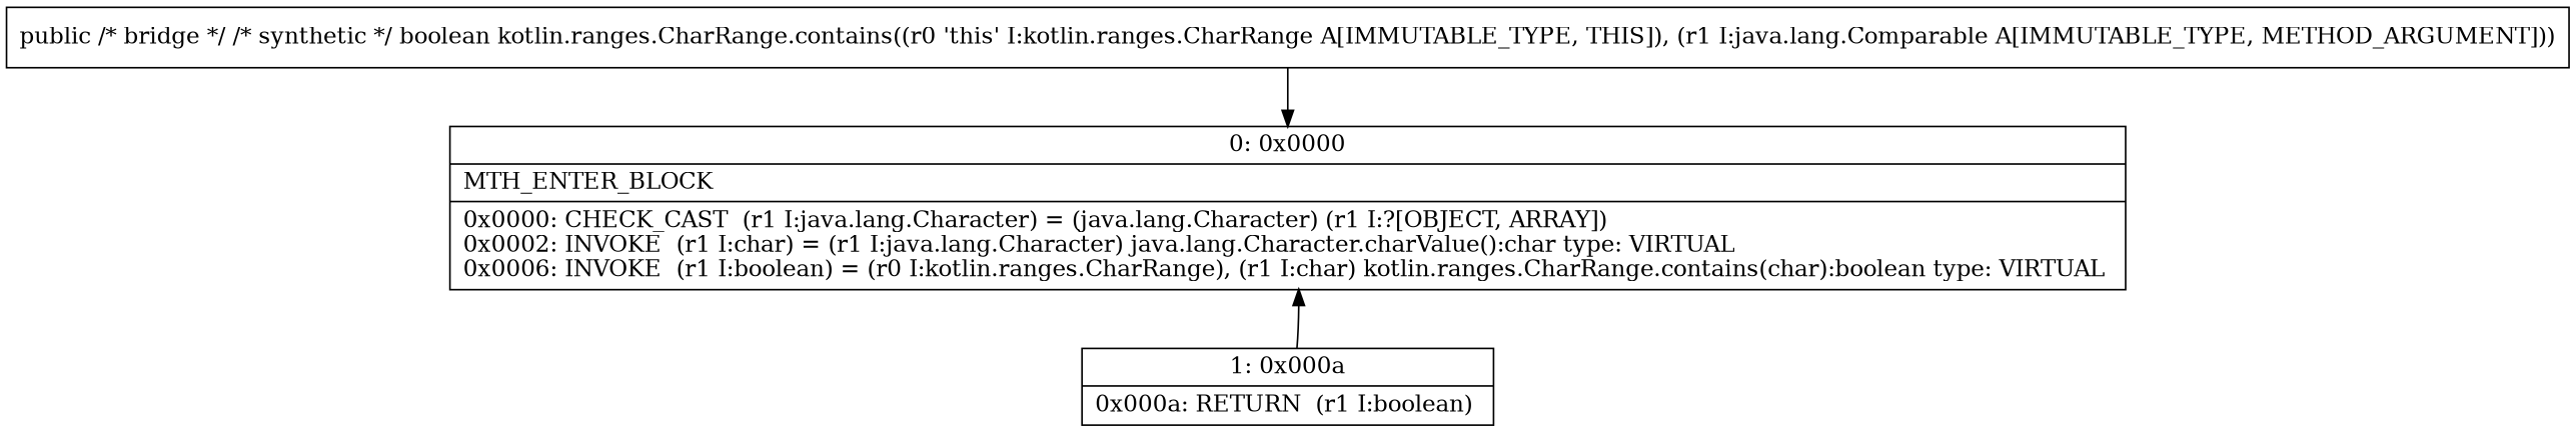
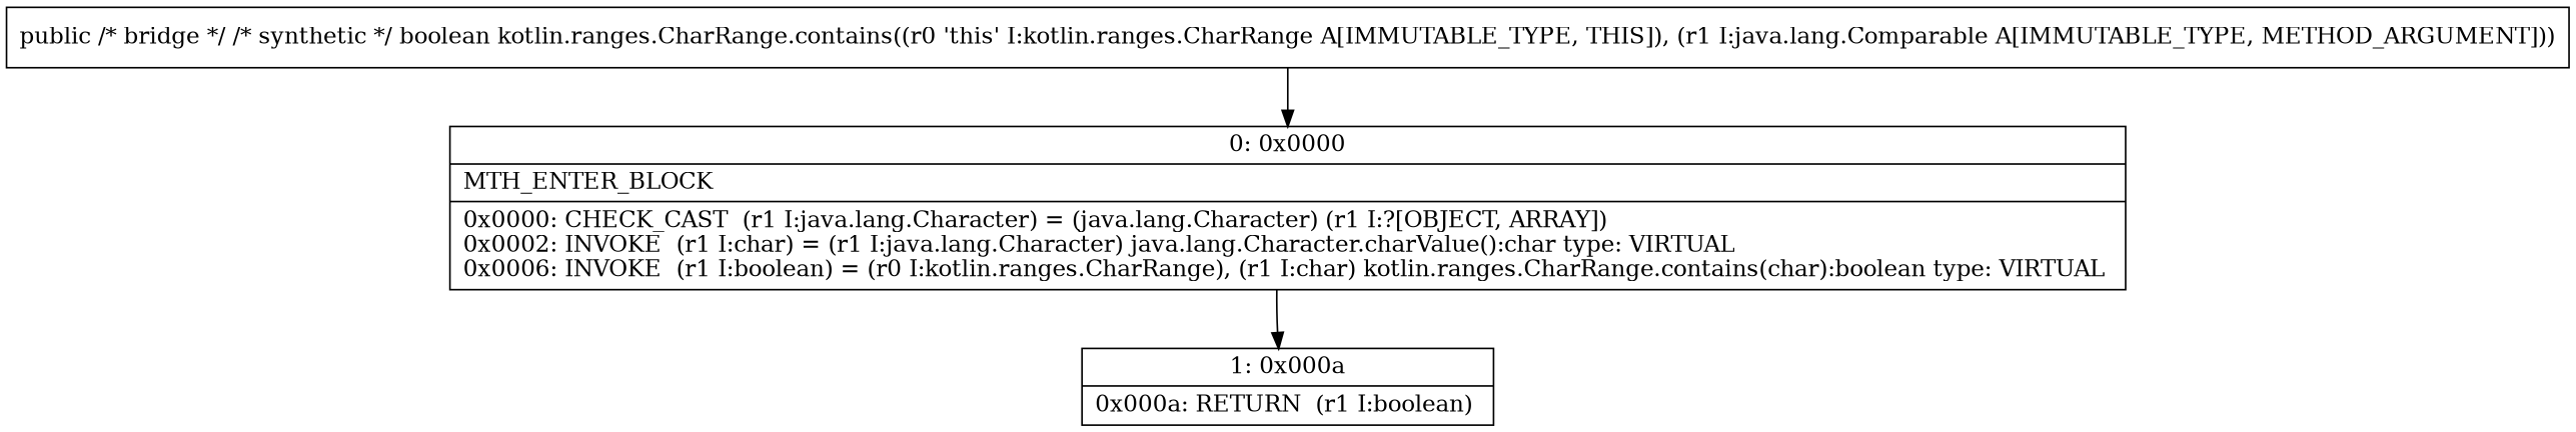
  digraph {
    node [shape=record]
    n1 [label="{0\:\ 0x0000|MTH_ENTER_BLOCK\l|0x0000: CHECK_CAST  (r1 I:java.lang.Character) = (java.lang.Character) (r1 I:?[OBJECT, ARRAY]) \l0x0002: INVOKE  (r1 I:char) = (r1 I:java.lang.Character) java.lang.Character.charValue():char type: VIRTUAL \l0x0006: INVOKE  (r1 I:boolean) = (r0 I:kotlin.ranges.CharRange), (r1 I:char) kotlin.ranges.CharRange.contains(char):boolean type: VIRTUAL \l}"]
    n2 [label="{1\:\ 0x000a|0x000a: RETURN  (r1 I:boolean) \l}"]
    n3 [label="{public \/* bridge *\/ \/* synthetic *\/ boolean kotlin.ranges.CharRange.contains((r0 'this' I:kotlin.ranges.CharRange A[IMMUTABLE_TYPE, THIS]), (r1 I:java.lang.Comparable A[IMMUTABLE_TYPE, METHOD_ARGUMENT])) }"]
-   n2 -> n1
+   n1 -> n2
    n3 -> n1
  }
